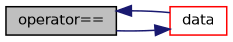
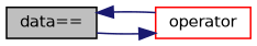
  digraph {
    rankdir=LR
    node [fontname=Helvetica fontsize=10 shape=record]
    edge [color=midnightblue fontname=Helvetica fontsize=10 labelfontname=Helvetica labelfontsize=10 style=solid]
-   n1 [color=black fillcolor=grey75 fontcolor=black height=0.2 label="operator==" style=filled width=0.4]
-   n2 [color=red height=0.2 label=data width=0.4]
+   n1 [color=black fillcolor=grey75 fontcolor=black height=0.2 label="data==" style=filled width=0.4]
+   n2 [color=red height=0.2 label=operator width=0.4]
    n1 -> n2
    n2 -> n1
  }
